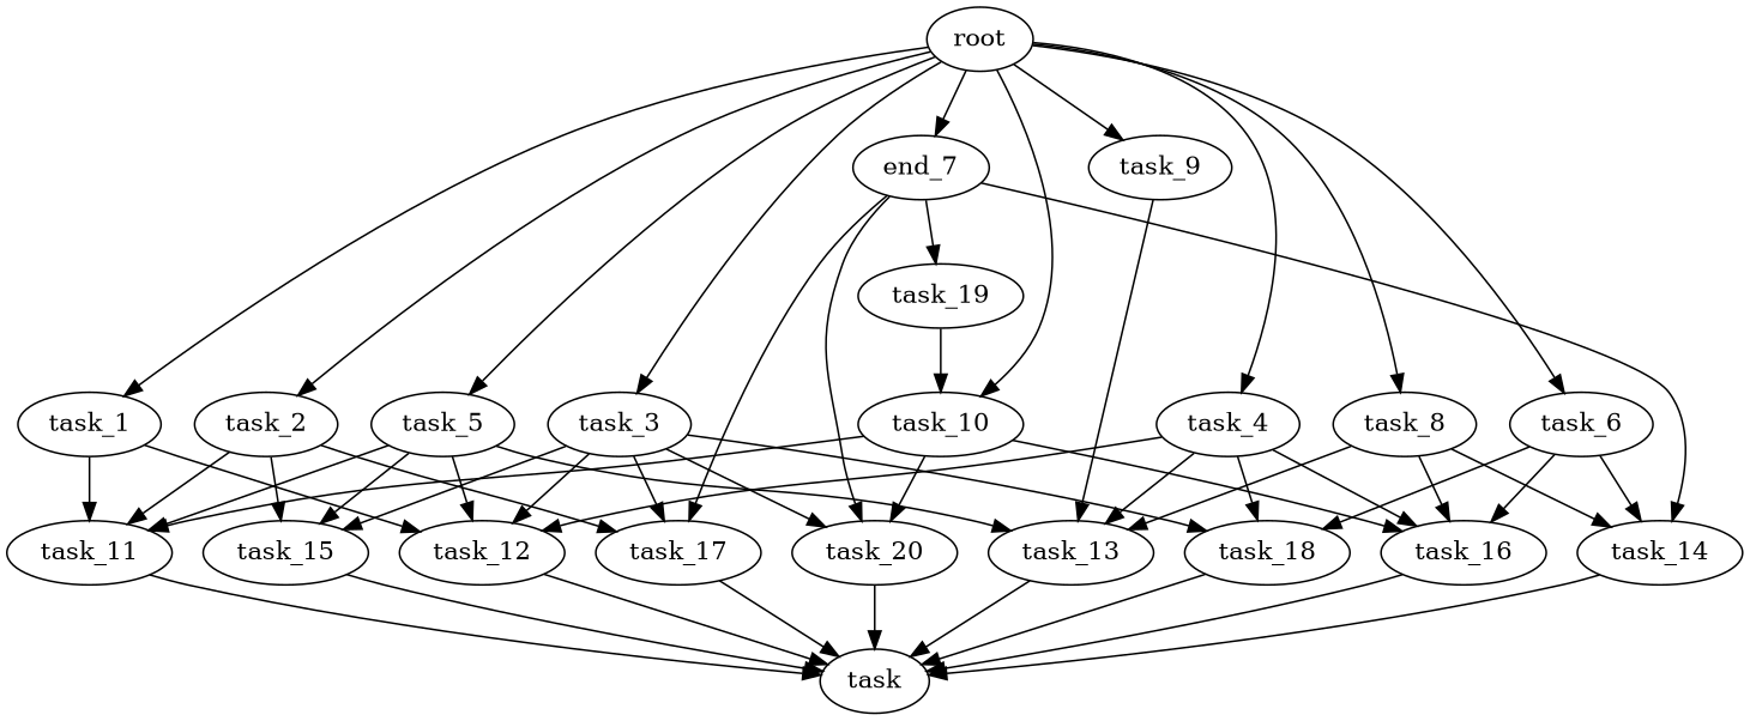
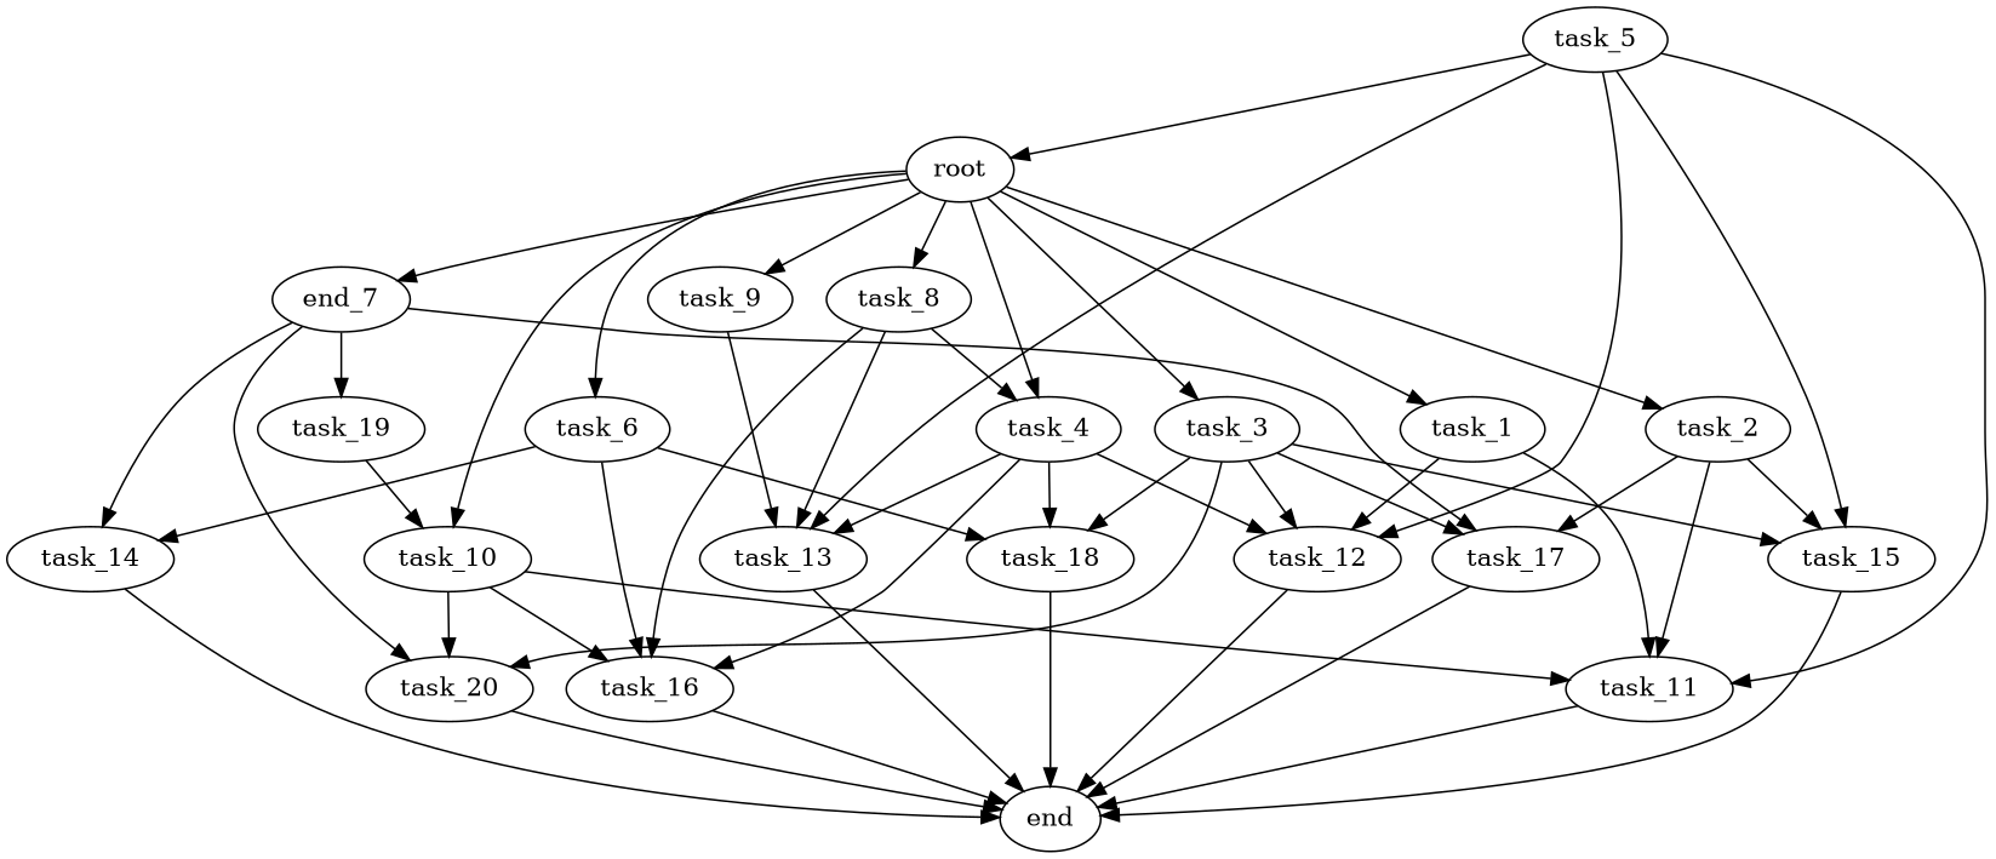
  digraph {
    root
    task_1
    task_2
    task_3
    task_4
    task_5
    task_6
    n8 [label=end_7]
    task_8
    task_9
    task_10
    task_11
    task_12
    task_15
    task_17
    task_18
    task_20
    task_13
    task_16
    task_14
    task_19
-   end [label=task]
+   end
    root -> task_1
    root -> task_2
    root -> task_3
    root -> task_4
-   root -> task_5
+   task_5 -> root
    root -> task_6
    root -> n8
    root -> task_8
    root -> task_9
    root -> task_10
    task_1 -> task_11
    task_1 -> task_12
    task_2 -> task_11
    task_2 -> task_15
    task_2 -> task_17
    task_3 -> task_12
    task_3 -> task_15
    task_3 -> task_17
    task_3 -> task_18
    task_3 -> task_20
    task_4 -> task_12
    task_4 -> task_18
    task_4 -> task_13
    task_4 -> task_16
    task_5 -> task_11
    task_5 -> task_12
    task_5 -> task_15
    task_5 -> task_13
    task_6 -> task_18
    task_6 -> task_16
    task_6 -> task_14
    n8 -> task_17
    n8 -> task_20
    n8 -> task_14
    n8 -> task_19
    task_8 -> task_13
    task_8 -> task_16
-   task_8 -> task_14
+   task_8 -> task_4
    task_9 -> task_13
    task_10 -> task_11
    task_10 -> task_20
    task_10 -> task_16
    task_11 -> end
    task_12 -> end
    task_15 -> end
    task_17 -> end
    task_18 -> end
    task_20 -> end
    task_13 -> end
    task_16 -> end
    task_14 -> end
    task_19 -> task_10
  }
